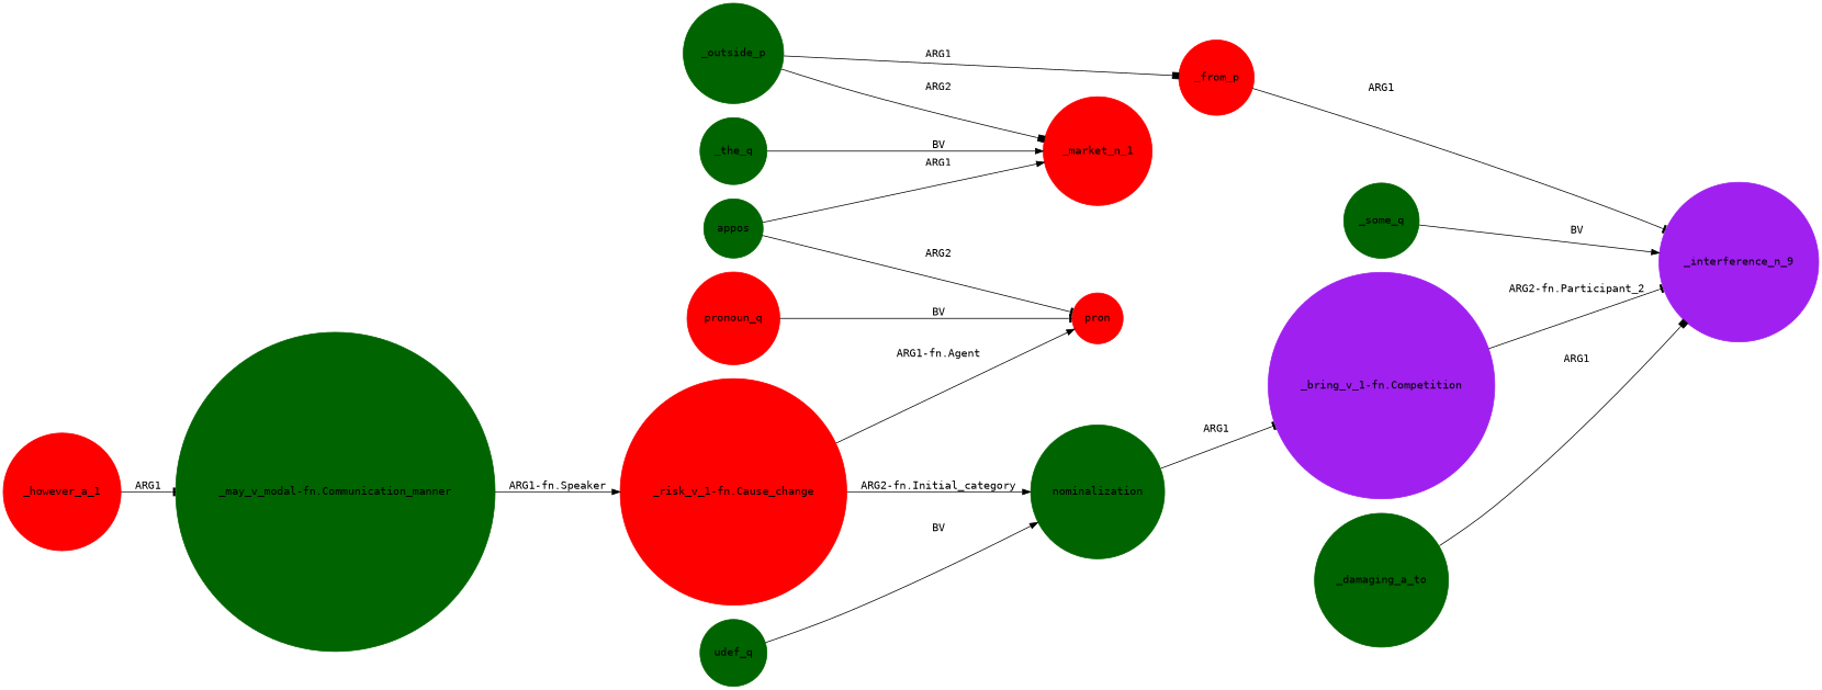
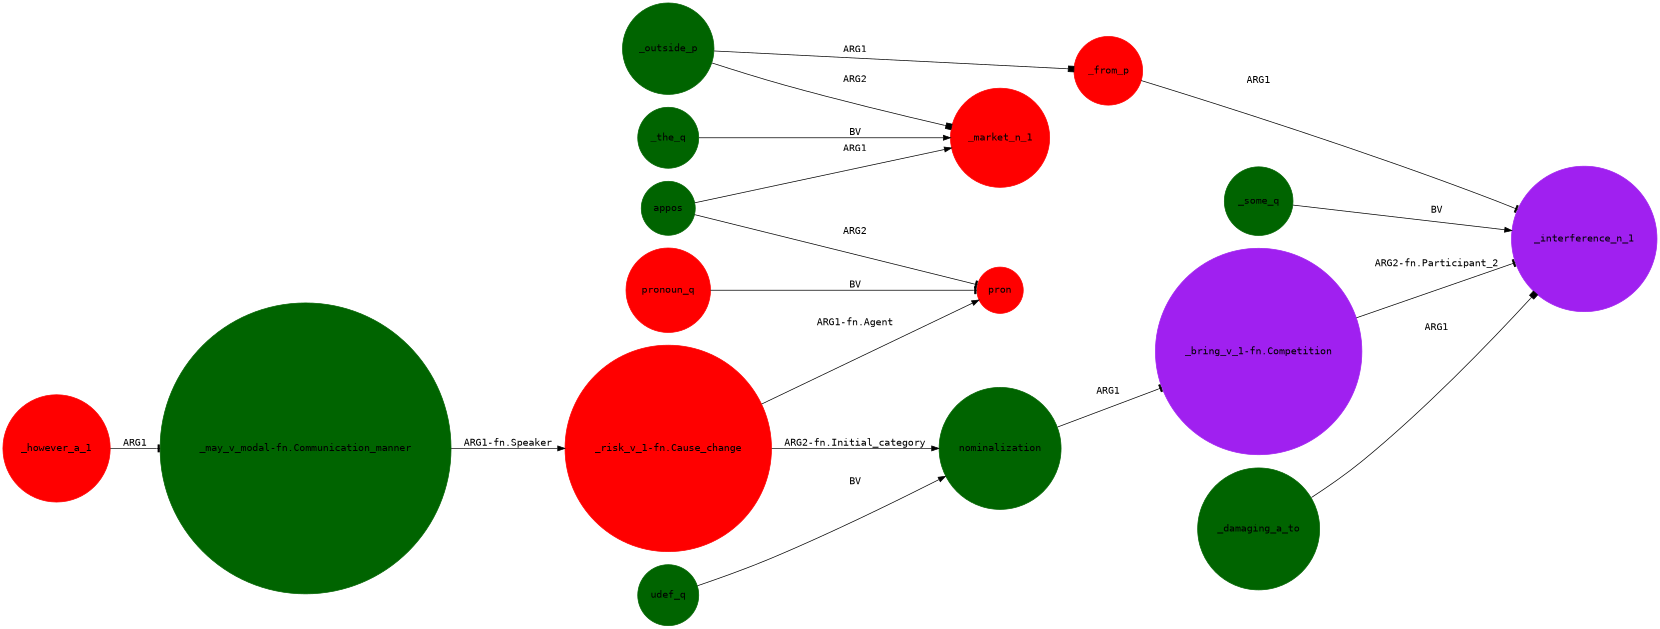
  digraph {
    rankdir=LR
    fontname="DejaVu Sans Mono"
    node [shape=circle style=filled color=darkgreen fontname="DejaVu Sans Mono"]
    edge [arrowhead=normal fontname="DejaVu Sans Mono"]
    _outside_p
    _market_n_1 [color=red]
    _from_p [color=red]
-   _interference_n_1 [color=purple label=_interference_n_9]
+   _interference_n_1 [color=purple]
    _some_q
    appos
    pron [color=red]
    "_risk_v_1-fn.Cause_change" [color=red]
    nominalization
    "_bring_v_1-fn.Competition" [color=purple]
    _the_q
    _damaging_a_to
    _however_a_1 [color=red]
    "_may_v_modal-fn.Communication_manner"
    pronoun_q [color=red]
    udef_q
    _outside_p -> _market_n_1 [label=ARG2 arrowhead=box]
    _outside_p -> _from_p [label=ARG1 arrowhead=box]
    _from_p -> _interference_n_1 [label=ARG1 arrowhead=tee]
    _some_q -> _interference_n_1 [label=BV]
    appos -> _market_n_1 [label=ARG1]
    appos -> pron [label=ARG2 arrowhead=tee]
    "_risk_v_1-fn.Cause_change" -> pron [label="ARG1-fn.Agent"]
    "_risk_v_1-fn.Cause_change" -> nominalization [label="ARG2-fn.Initial_category"]
    nominalization -> "_bring_v_1-fn.Competition" [label=ARG1 arrowhead=tee]
    "_bring_v_1-fn.Competition" -> _interference_n_1 [label="ARG2-fn.Participant_2" arrowhead=tee]
    _the_q -> _market_n_1 [label=BV]
    _damaging_a_to -> _interference_n_1 [label=ARG1 arrowhead=box]
    _however_a_1 -> "_may_v_modal-fn.Communication_manner" [label=ARG1 arrowhead=tee]
    "_may_v_modal-fn.Communication_manner" -> "_risk_v_1-fn.Cause_change" [label="ARG1-fn.Speaker"]
    pronoun_q -> pron [label=BV arrowhead=tee]
    udef_q -> nominalization [label=BV]
  }
